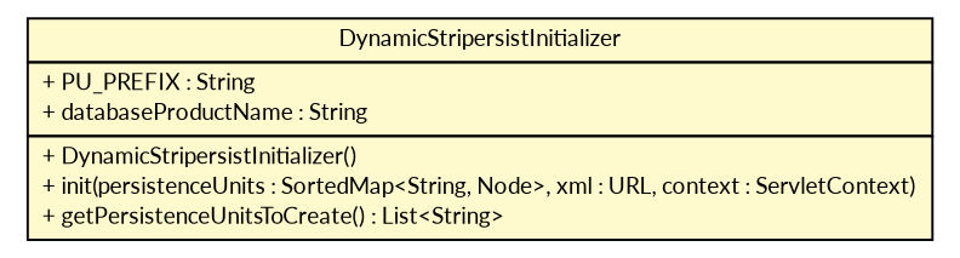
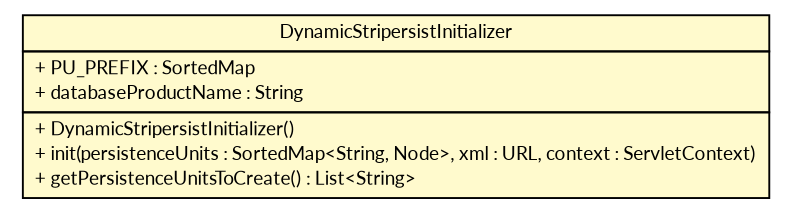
  digraph {
    nodesep=0.25
    ranksep=0.5
    fontname=Lato
-   n1 [fontcolor=black fontname=Lato fontsize=10.0 label=<<table title="nl.b3p.brmo.service.stripersist.DynamicStripersistInitializer" border="0" cellborder="1" cellspacing="0" cellpadding="2" port="p" bgcolor="lemonChiffon" href="./DynamicStripersistInitializer.html"> 		<tr><td><table border="0" cellspacing="0" cellpadding="1"> <tr><td align="center" balign="center"> DynamicStripersistInitializer </td></tr> 		</table></td></tr> 		<tr><td><table border="0" cellspacing="0" cellpadding="1"> <tr><td align="left" balign="left"> + PU_PREFIX : String </td></tr> <tr><td align="left" balign="left"> + databaseProductName : String </td></tr> 		</table></td></tr> 		<tr><td><table border="0" cellspacing="0" cellpadding="1"> <tr><td align="left" balign="left"> + DynamicStripersistInitializer() </td></tr> <tr><td align="left" balign="left"> + init(persistenceUnits : SortedMap&lt;String, Node&gt;, xml : URL, context : ServletContext) </td></tr> <tr><td align="left" balign="left"> + getPersistenceUnitsToCreate() : List&lt;String&gt; </td></tr> 		</table></td></tr> 		</table>> shape=plaintext]
+   n1 [fontcolor=black fontname=Lato fontsize=10.0 label=<<table title="nl.b3p.brmo.service.stripersist.DynamicStripersistInitializer" border="0" cellborder="1" cellspacing="0" cellpadding="2" port="p" bgcolor="lemonChiffon" href="./DynamicStripersistInitializer.html"> 		<tr><td><table border="0" cellspacing="0" cellpadding="1"> <tr><td align="center" balign="center"> DynamicStripersistInitializer </td></tr> 		</table></td></tr> 		<tr><td><table border="0" cellspacing="0" cellpadding="1"> <tr><td align="left" balign="left"> + PU_PREFIX : SortedMap </td></tr> <tr><td align="left" balign="left"> + databaseProductName : String </td></tr> 		</table></td></tr> 		<tr><td><table border="0" cellspacing="0" cellpadding="1"> <tr><td align="left" balign="left"> + DynamicStripersistInitializer() </td></tr> <tr><td align="left" balign="left"> + init(persistenceUnits : SortedMap&lt;String, Node&gt;, xml : URL, context : ServletContext) </td></tr> <tr><td align="left" balign="left"> + getPersistenceUnitsToCreate() : List&lt;String&gt; </td></tr> 		</table></td></tr> 		</table>> shape=plaintext]
  }
